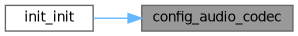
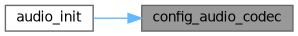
  digraph {
    rankdir=RL
    node [fontname=Helvetica fontsize=10 shape=box style=filled]
    n1 [color=gray40 fillcolor=grey60 fontcolor=black height=0.2 label=config_audio_codec width=0.4]
-   n2 [color=grey40 fillcolor=white height=0.2 label=init_init width=0.4]
+   n2 [color=grey40 fillcolor=white height=0.2 label=audio_init width=0.4]
    n1 -> n2 [color=steelblue1 dir=back fontname=Helvetica fontsize=10 labelfontname=Helvetica labelfontsize=10 style=solid]
  }
